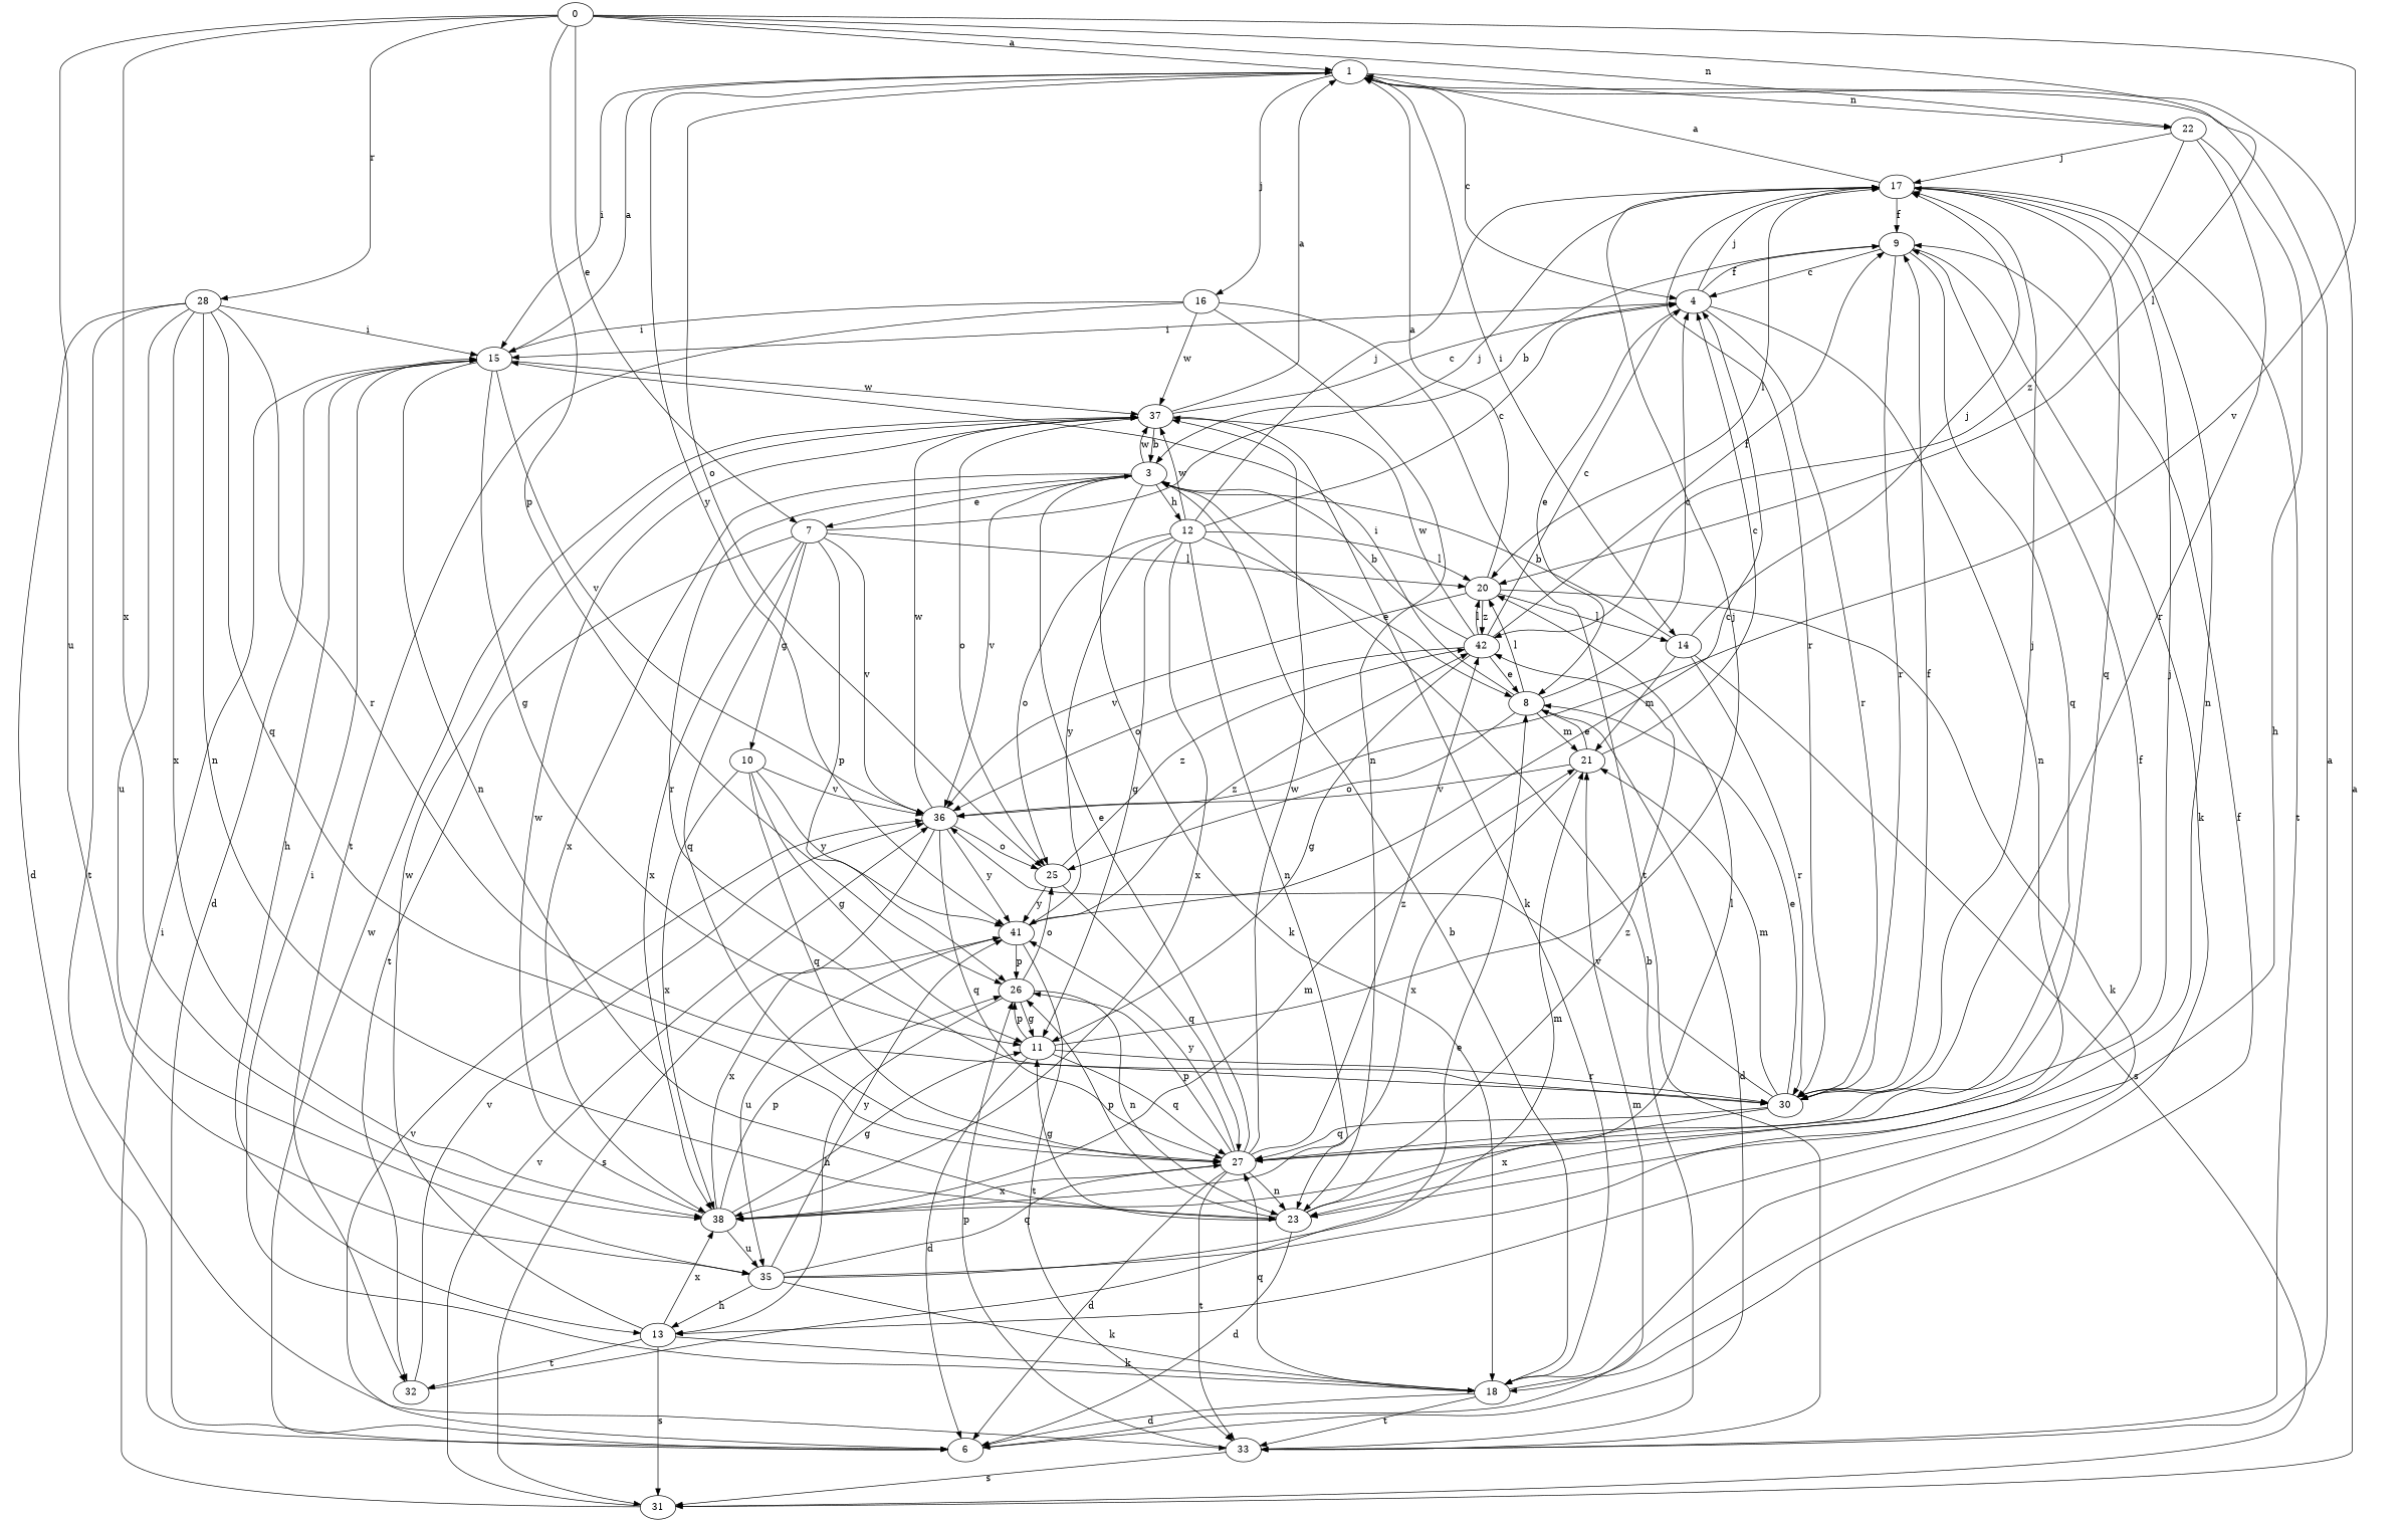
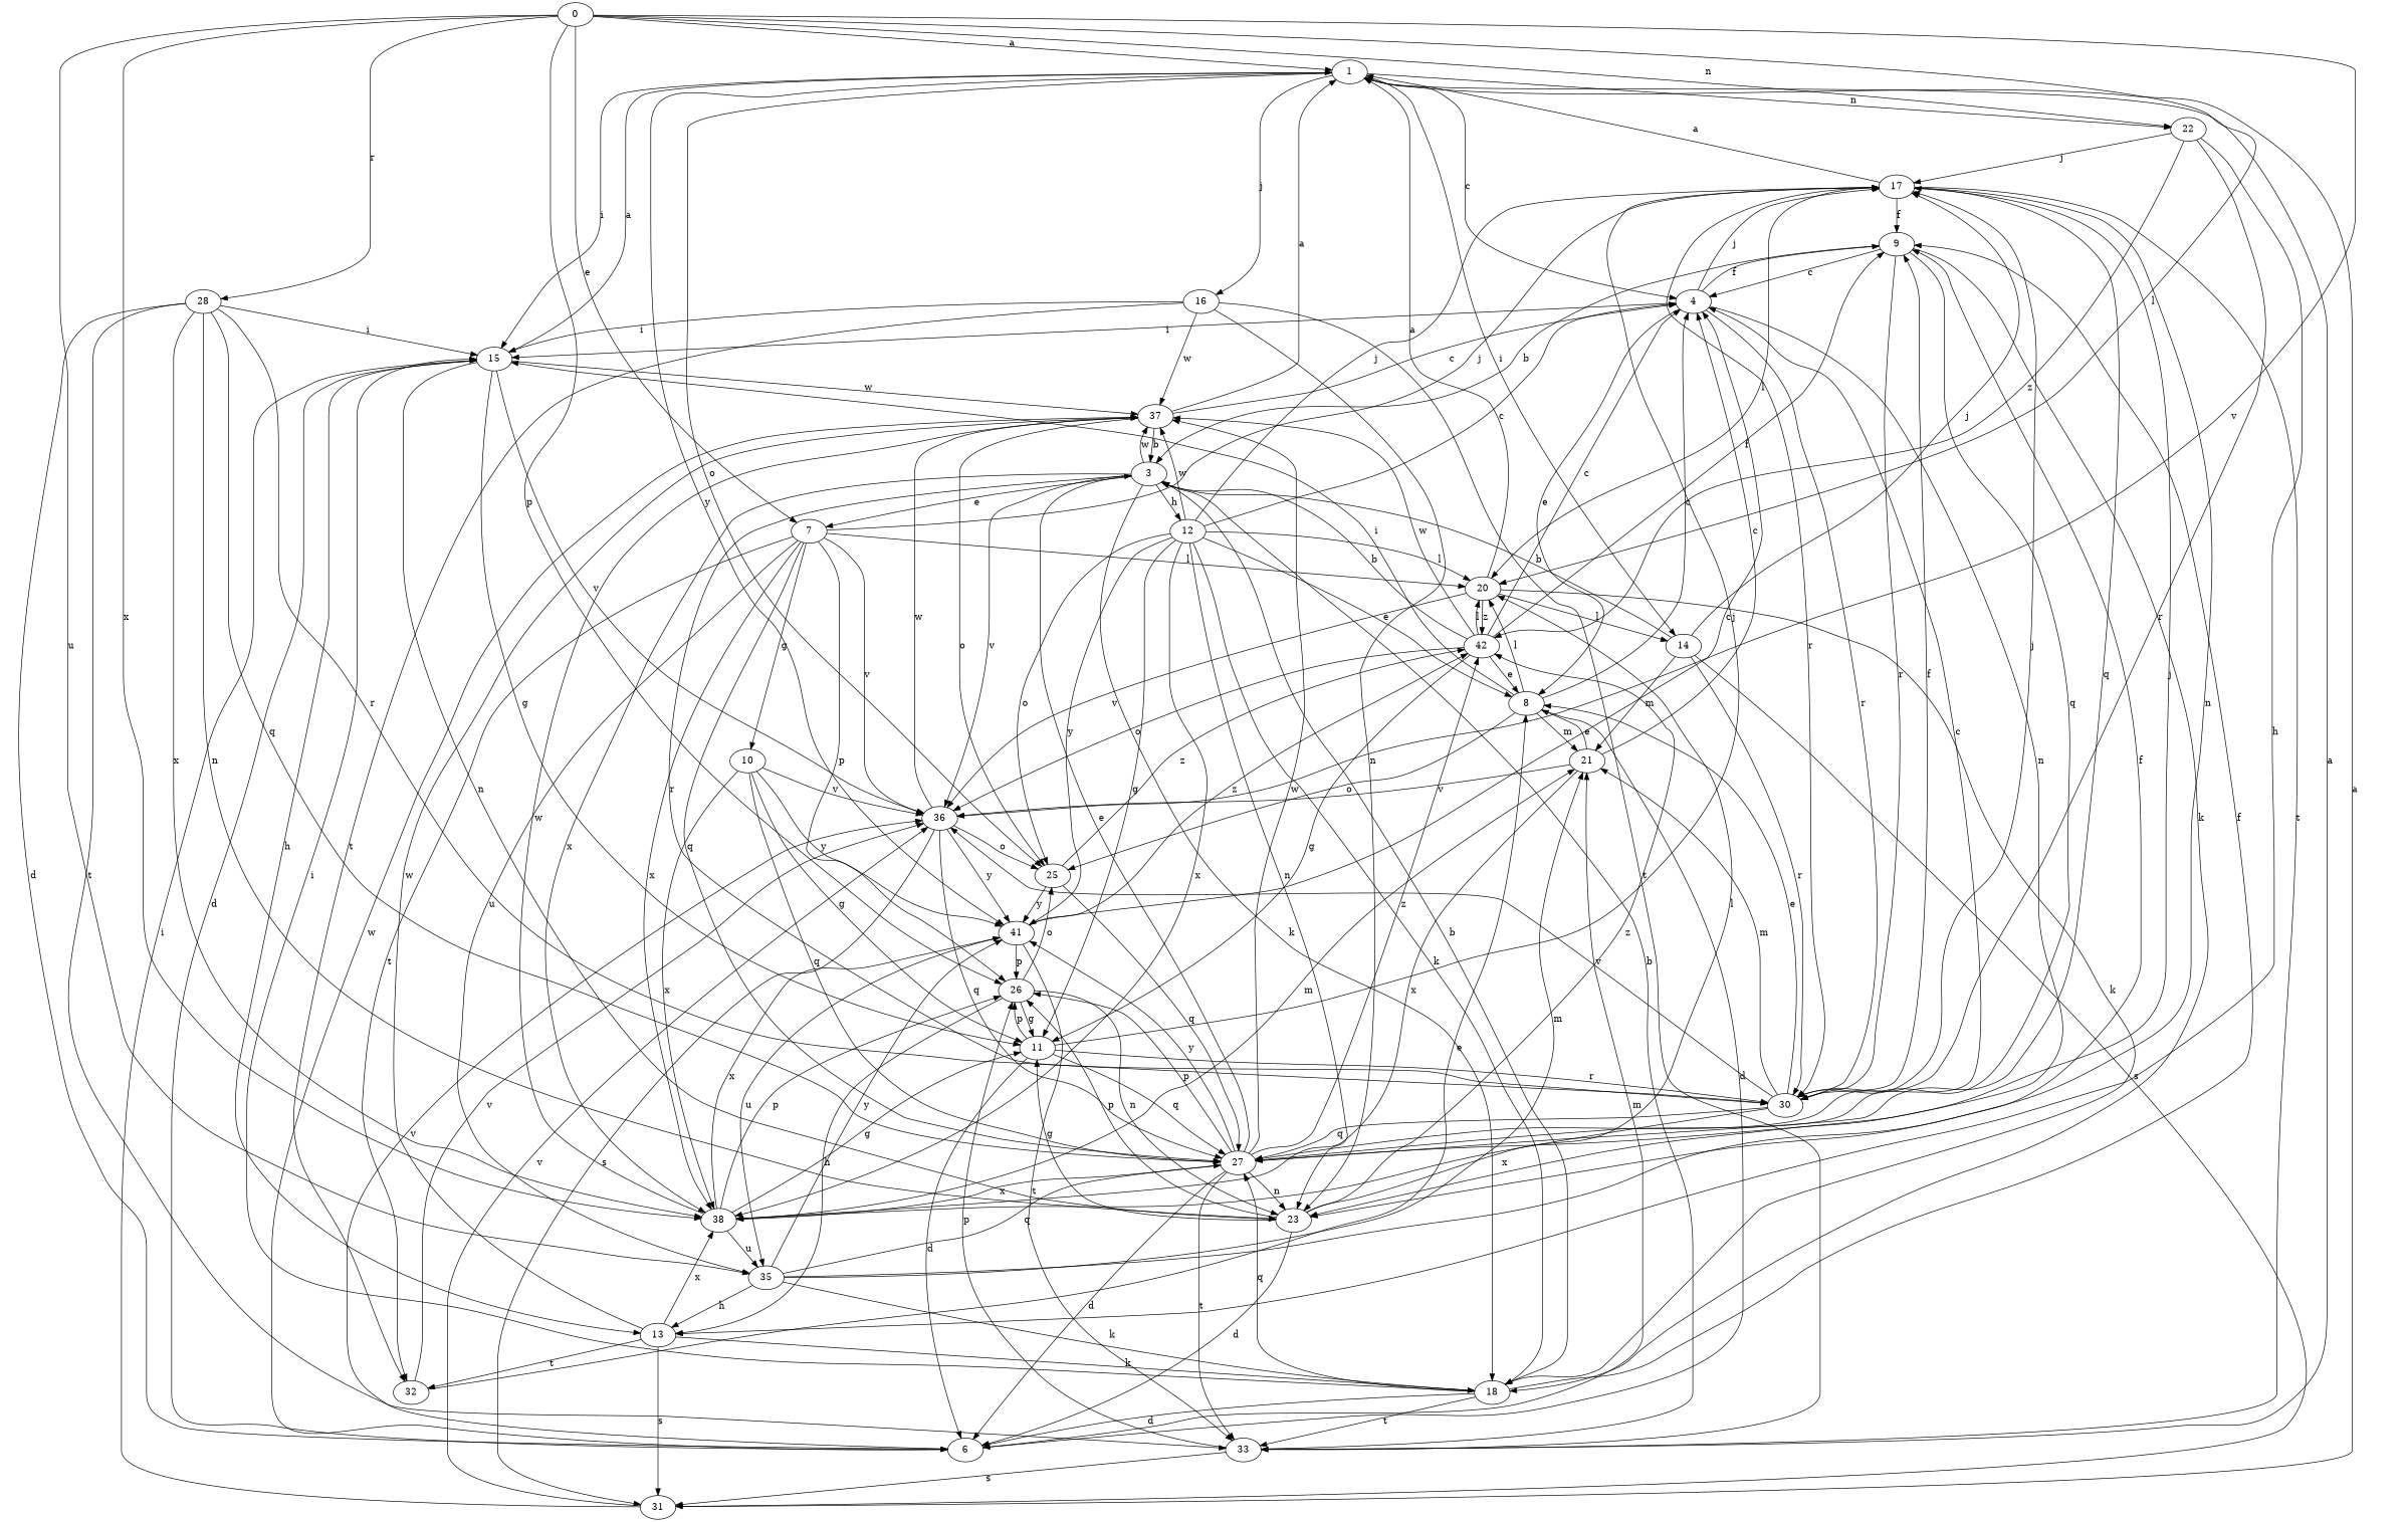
  strict digraph {
    0
    1
    7
    20
    22
    26
    28
    35
    36
    38
    4
    14
    15
    16
    25
    41
    17
    10
    27
    32
    18
    42
    30
    13
    23
    11
    6
    33
    9
    21
    37
    31
    8
    3
    12
    0 -> 1 [label=a]
    0 -> 7 [label=e]
    0 -> 20 [label=l]
    0 -> 22 [label=n]
    0 -> 26 [label=p]
    0 -> 28 [label=r]
    0 -> 35 [label=u]
    0 -> 36 [label=v]
    0 -> 38 [label=x]
    1 -> 22 [label=n]
    1 -> 4 [label=c]
    1 -> 14 [label=i]
    1 -> 15 [label=i]
    1 -> 16 [label=j]
    1 -> 25 [label=o]
    1 -> 41 [label=y]
    7 -> 20 [label=l]
    7 -> 26 [label=p]
    7 -> 36 [label=v]
    7 -> 38 [label=x]
    7 -> 17 [label=j]
    7 -> 10 [label=g]
    7 -> 27 [label=q]
    7 -> 32 [label=t]
    20 -> 1 [label=a]
    20 -> 36 [label=v]
    20 -> 14 [label=l]
    20 -> 18 [label=k]
    20 -> 42 [label=z]
    22 -> 17 [label=j]
    22 -> 42 [label=z]
    22 -> 30 [label=r]
    22 -> 13 [label=h]
    26 -> 25 [label=o]
    26 -> 13 [label=h]
    26 -> 23 [label=n]
    26 -> 11 [label=g]
-   28 -> 35 [label=u]
+   7 -> 35 [label=u]
    28 -> 38 [label=x]
    28 -> 15 [label=i]
    28 -> 27 [label=q]
    28 -> 30 [label=r]
    28 -> 23 [label=n]
    28 -> 6 [label=d]
    28 -> 33 [label=t]
    35 -> 41 [label=y]
    35 -> 27 [label=q]
    35 -> 18 [label=k]
    35 -> 13 [label=h]
    35 -> 9 [label=f]
    35 -> 21 [label=m]
    36 -> 25 [label=o]
    36 -> 41 [label=y]
    36 -> 27 [label=q]
    36 -> 37 [label=w]
    36 -> 31 [label=s]
    38 -> 26 [label=p]
    38 -> 35 [label=u]
    38 -> 41 [label=x]
    38 -> 11 [label=g]
    38 -> 21 [label=m]
    38 -> 37 [label=w]
    4 -> 15 [label=i]
    4 -> 17 [label=j]
    4 -> 30 [label=r]
    4 -> 23 [label=n]
    4 -> 9 [label=f]
    4 -> 8 [label=e]
    14 -> 17 [label=j]
    14 -> 30 [label=r]
    14 -> 21 [label=m]
    14 -> 31 [label=s]
    14 -> 3 [label=b]
    15 -> 1 [label=a]
    15 -> 36 [label=v]
    15 -> 13 [label=h]
    15 -> 23 [label=n]
    15 -> 11 [label=g]
    15 -> 6 [label=d]
    15 -> 37 [label=w]
    16 -> 15 [label=i]
    16 -> 32 [label=t]
    16 -> 23 [label=n]
    16 -> 33 [label=t]
    16 -> 37 [label=w]
    25 -> 41 [label=y]
    25 -> 27 [label=q]
    25 -> 42 [label=z]
    41 -> 26 [label=p]
    41 -> 35 [label=u]
    41 -> 4 [label=c]
    41 -> 42 [label=z]
    41 -> 33 [label=t]
    17 -> 1 [label=a]
    17 -> 20 [label=l]
    17 -> 27 [label=q]
    17 -> 30 [label=r]
    17 -> 23 [label=n]
    17 -> 33 [label=t]
    17 -> 9 [label=f]
    10 -> 36 [label=v]
    10 -> 38 [label=x]
    10 -> 41 [label=y]
    10 -> 27 [label=q]
    10 -> 11 [label=g]
    27 -> 26 [label=p]
    27 -> 38 [label=x]
+   27 -> 4 [label=c]
    27 -> 41 [label=y]
    27 -> 17 [label=j]
    27 -> 42 [label=z]
    27 -> 23 [label=n]
    27 -> 6 [label=d]
    27 -> 33 [label=t]
    27 -> 37 [label=w]
    27 -> 3 [label=e]
    32 -> 36 [label=v]
    32 -> 8 [label=e]
    18 -> 15 [label=i]
    18 -> 27 [label=q]
    18 -> 6 [label=d]
    18 -> 33 [label=t]
    18 -> 9 [label=f]
    18 -> 3 [label=b]
    42 -> 20 [label=l]
    42 -> 36 [label=o]
    42 -> 4 [label=c]
    42 -> 11 [label=g]
    42 -> 9 [label=f]
    42 -> 37 [label=w]
    42 -> 8 [label=e]
    42 -> 3 [label=b]
    30 -> 36 [label=v]
    30 -> 38 [label=x]
    30 -> 17 [label=j]
    30 -> 27 [label=q]
    30 -> 9 [label=f]
    30 -> 21 [label=m]
    30 -> 8 [label=e]
    13 -> 38 [label=x]
    13 -> 32 [label=t]
    13 -> 18 [label=k]
    13 -> 37 [label=w]
    13 -> 31 [label=s]
    23 -> 20 [label=l]
    23 -> 26 [label=p]
    23 -> 42 [label=z]
    23 -> 11 [label=g]
    23 -> 6 [label=d]
    11 -> 26 [label=p]
    11 -> 17 [label=j]
    11 -> 27 [label=q]
    11 -> 30 [label=r]
    11 -> 6 [label=d]
    6 -> 36 [label=v]
    6 -> 21 [label=m]
    6 -> 37 [label=w]
    33 -> 1 [label=a]
    33 -> 26 [label=p]
    33 -> 31 [label=s]
    33 -> 3 [label=b]
    9 -> 4 [label=c]
    9 -> 27 [label=q]
    9 -> 18 [label=k]
    9 -> 30 [label=r]
    9 -> 3 [label=b]
    21 -> 36 [label=v]
    21 -> 38 [label=x]
    21 -> 4 [label=c]
    21 -> 8 [label=e]
    37 -> 1 [label=a]
    37 -> 4 [label=c]
    37 -> 25 [label=o]
-   37 -> 18 [label=k]
+   12 -> 18 [label=k]
    37 -> 3 [label=b]
    31 -> 1 [label=a]
    31 -> 36 [label=v]
    31 -> 15 [label=i]
    8 -> 20 [label=l]
    8 -> 4 [label=c]
    8 -> 15 [label=i]
    8 -> 25 [label=o]
    8 -> 6 [label=d]
    8 -> 21 [label=m]
    3 -> 7 [label=e]
    3 -> 36 [label=v]
    3 -> 38 [label=x]
    3 -> 18 [label=k]
    3 -> 30 [label=r]
    3 -> 37 [label=w]
    3 -> 12 [label=h]
    12 -> 20 [label=l]
    12 -> 38 [label=x]
    12 -> 4 [label=c]
    12 -> 25 [label=o]
    12 -> 41 [label=y]
    12 -> 17 [label=j]
    12 -> 23 [label=n]
    12 -> 11 [label=g]
    12 -> 37 [label=w]
    12 -> 8 [label=e]
  }
